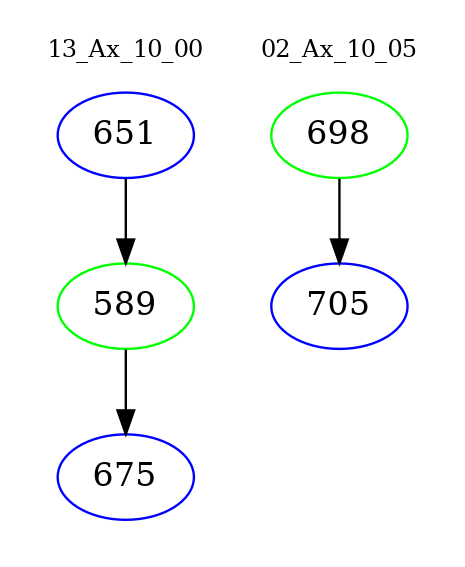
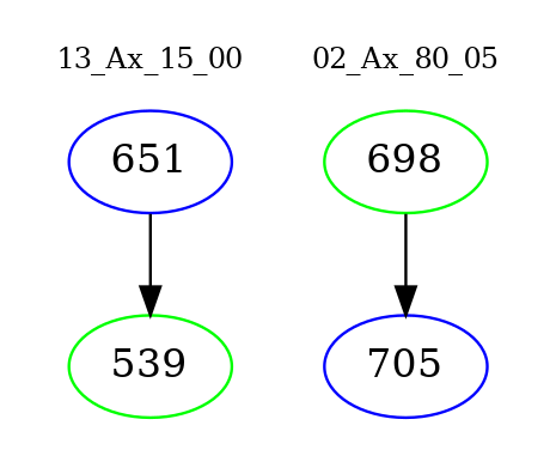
  digraph {
    node [color=blue]
    edge [color=black]
    n1 [label=651]
-   n2 [color=green label=589]
-   n3 [label=675]
+   n2 [color=green label=539]
    n4 [color=green label=698]
    n5 [label=705]
    subgraph cluster_1 {
      color=white
      fontsize=10
-     label="13_Ax_10_00"
+     label="13_Ax_15_00"
      n1
      n2
-     n3
    }
    subgraph cluster_2 {
      color=white
      fontsize=10
-     label="02_Ax_10_05"
+     label="02_Ax_80_05"
      n4
      n5
    }
    n1 -> n2
-   n2 -> n3
    n4 -> n5
  }
